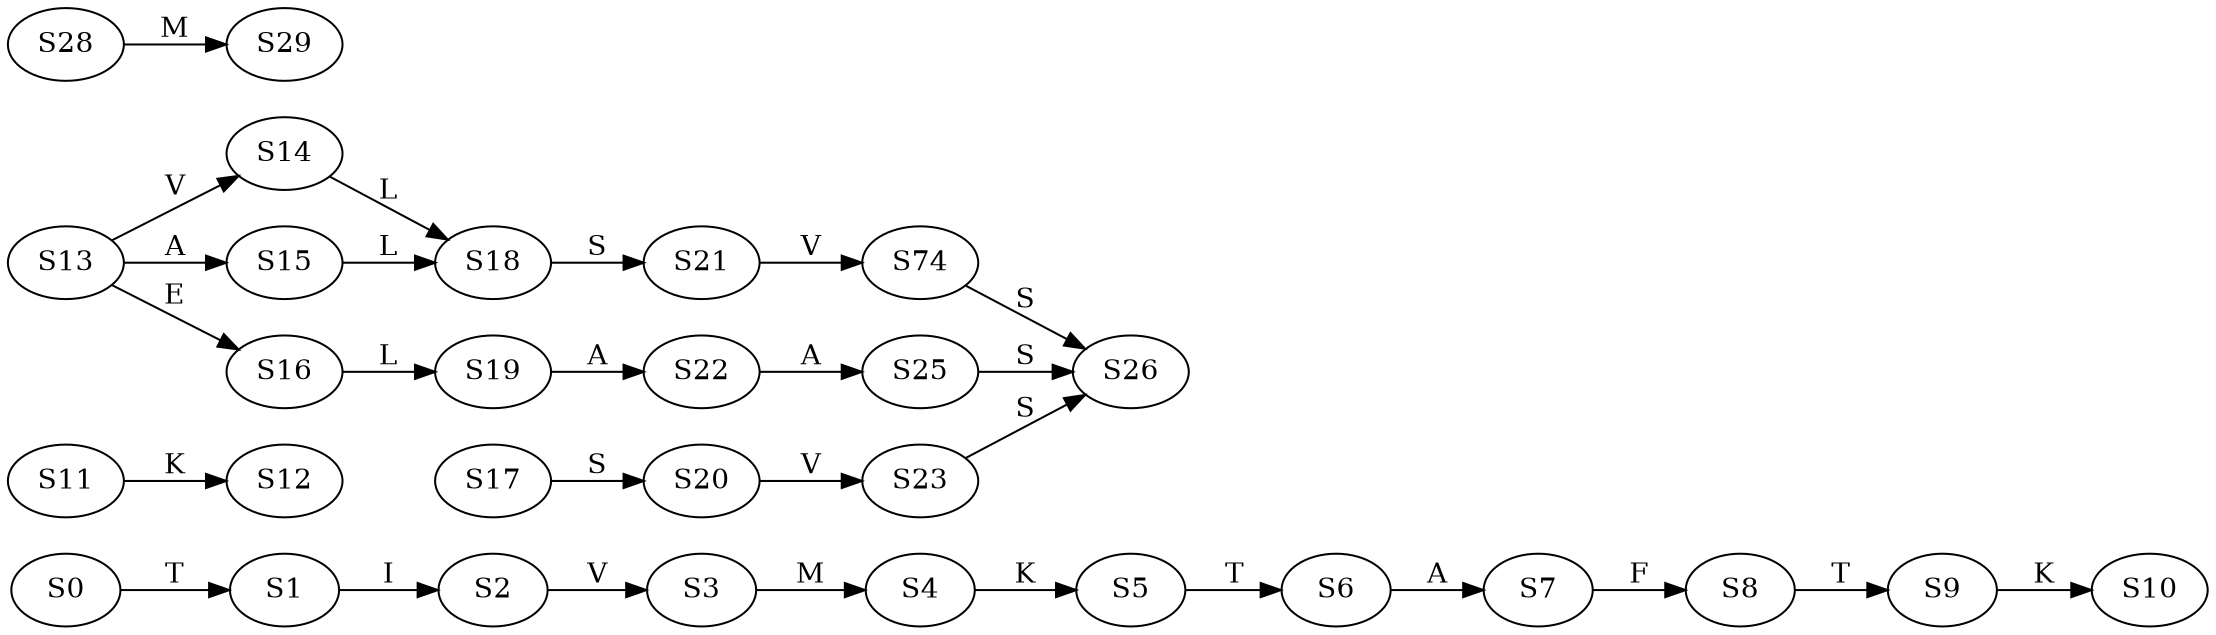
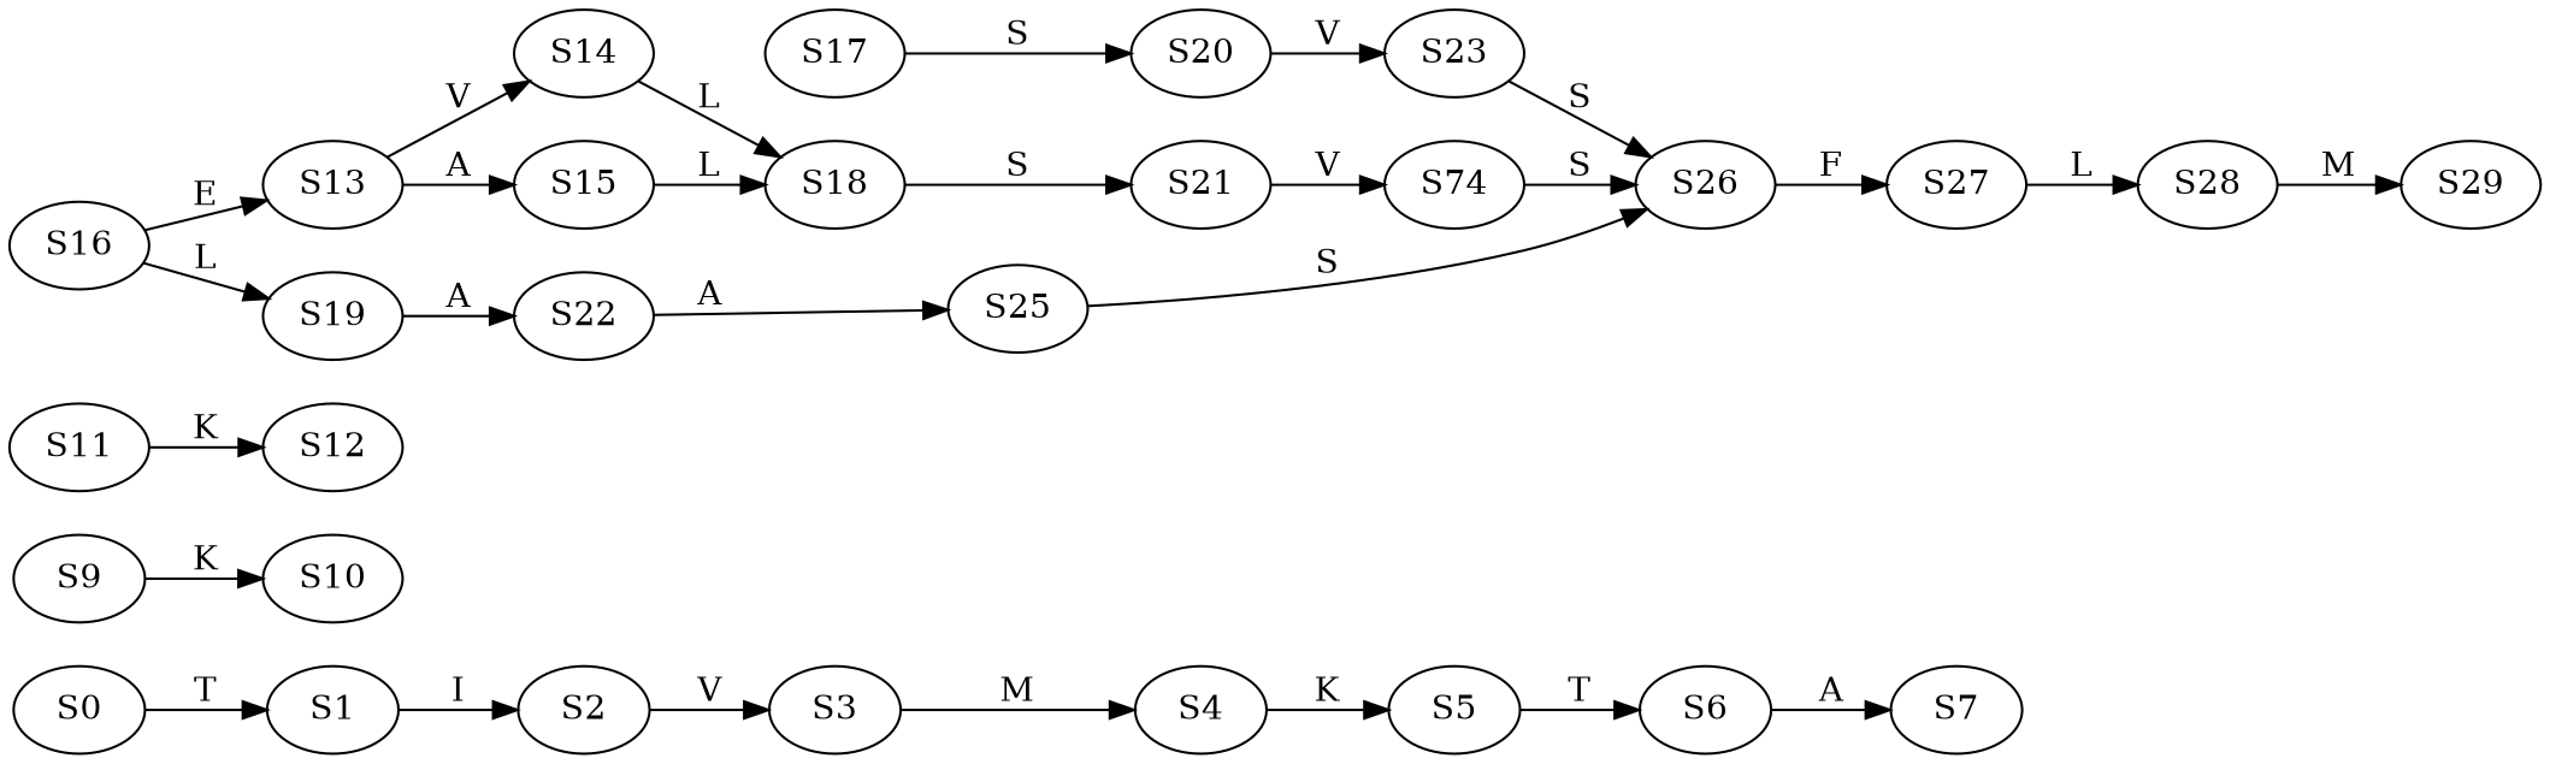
  strict digraph {
    rankdir=LR
    S0
    S1
    S2
    S3
    S4
    S5
    S6
    S7
-   S8
    S9
    S10
    S11
    S12
    S13
    S14
    S15
    S16
    S18
    S19
    S17
    S20
    S21
    S22
    S23
    n25 [label=S74]
    S25
    S26
+   S27
    S28
    S29
    S0 -> S1 [label=T]
    S1 -> S2 [label=I]
    S2 -> S3 [label=V]
    S3 -> S4 [label=M]
    S4 -> S5 [label=K]
    S5 -> S6 [label=T]
    S6 -> S7 [label=A]
-   S7 -> S8 [label=F]
-   S8 -> S9 [label=T]
    S9 -> S10 [label=K]
    S11 -> S12 [label=K]
    S13 -> S14 [label=V]
    S13 -> S15 [label=A]
-   S13 -> S16 [label=E]
+   S16 -> S13 [label=E]
    S14 -> S18 [label=L]
    S15 -> S18 [label=L]
    S16 -> S19 [label=L]
    S18 -> S21 [label=S]
    S19 -> S22 [label=A]
    S17 -> S20 [label=S]
    S20 -> S23 [label=V]
    S21 -> n25 [label=V]
    S22 -> S25 [label=A]
    S23 -> S26 [label=S]
    n25 -> S26 [label=S]
    S25 -> S26 [label=S]
+   S26 -> S27 [label=F]
+   S27 -> S28 [label=L]
    S28 -> S29 [label=M]
  }
